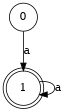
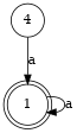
  digraph {
    rankdir=TB
    1 [shape=doublecircle]
-   0 [shape=circle]
+   0 [shape=circle label=4]
    1 -> 1 [label=a]
    0 -> 1 [label=a]
  }
